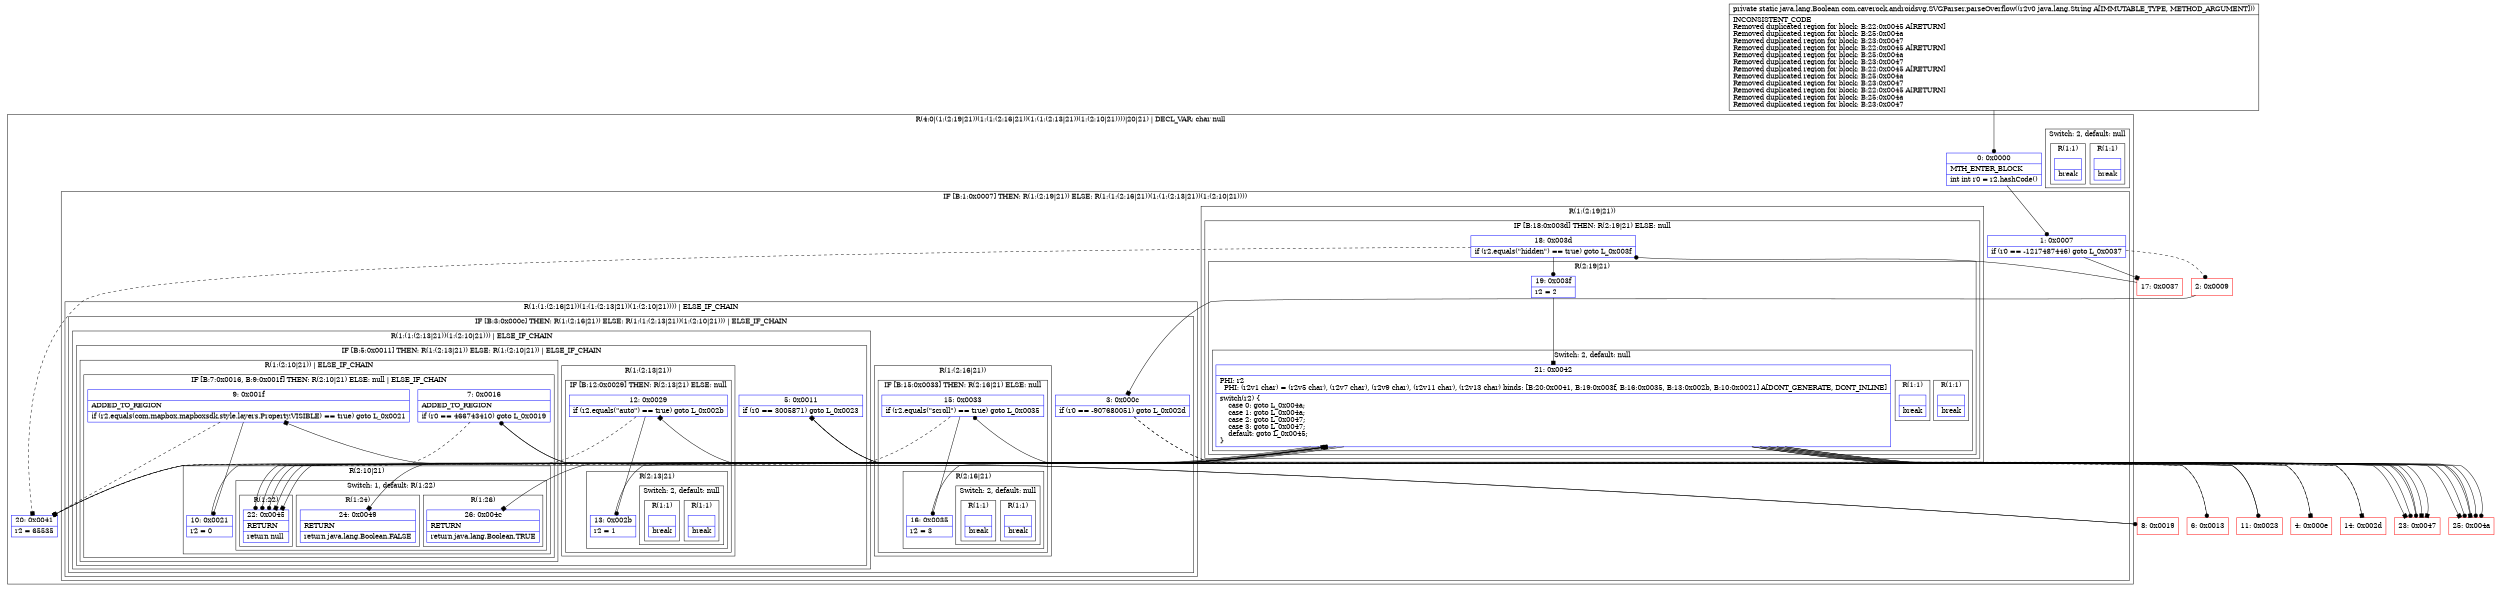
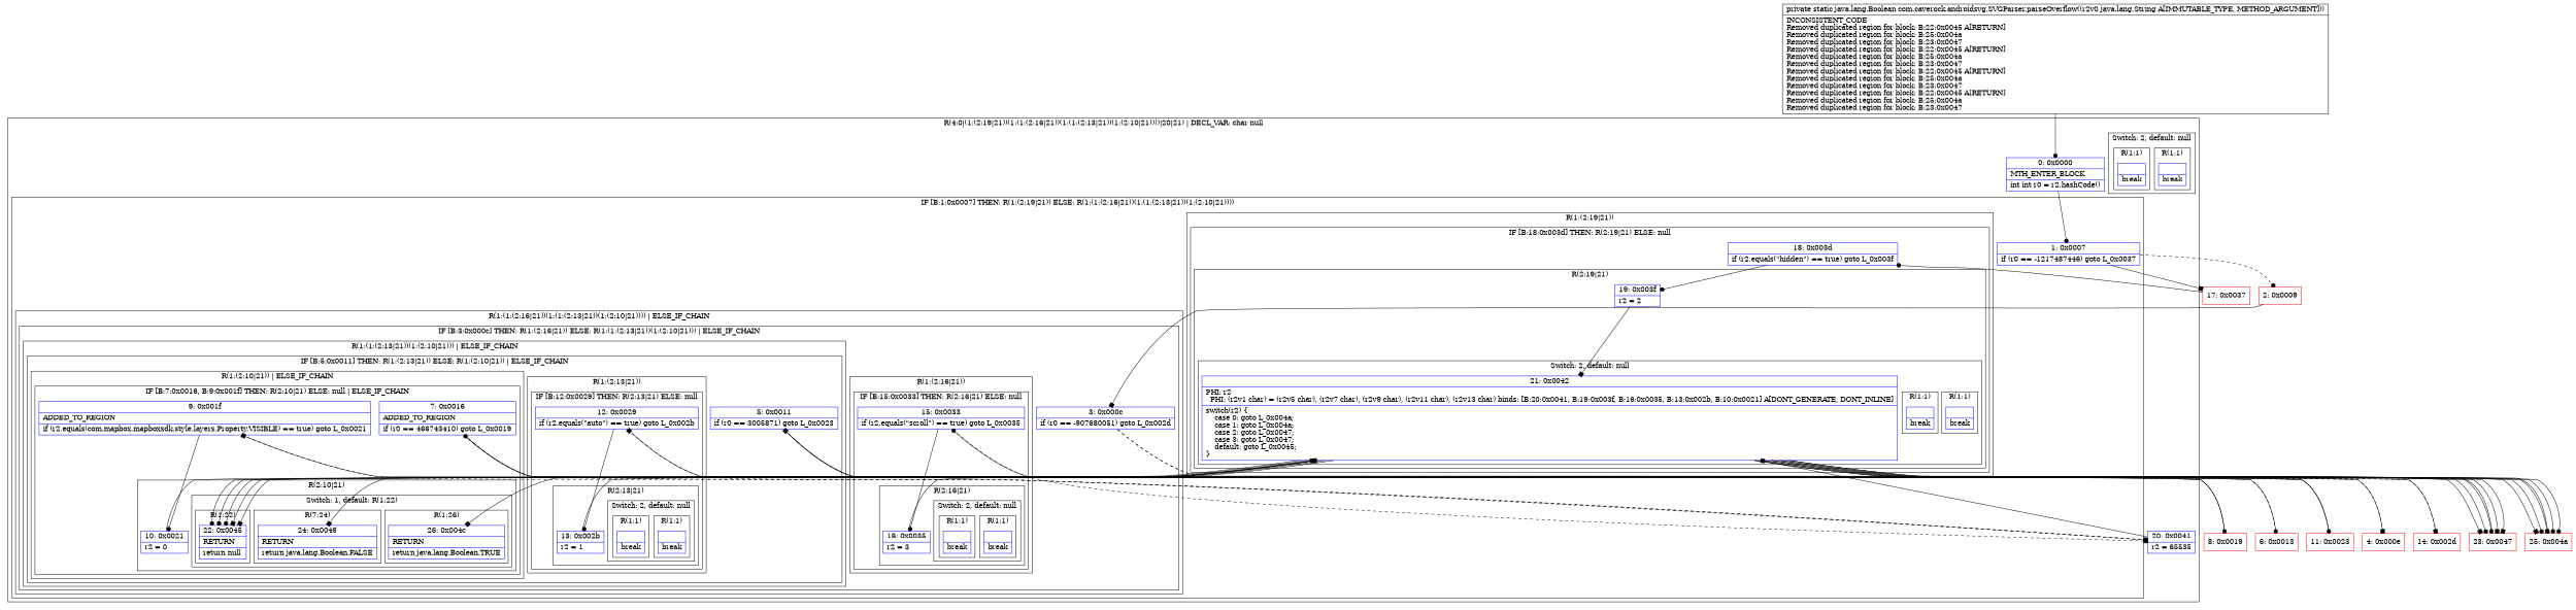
  digraph {
    node [color=blue shape=record]
    edge [arrowhead=box]
    n1 [label="{|break\l}"]
    n2 [label="{|break\l}"]
    n3 [label="{21\:\ 0x0042|PHI: r2 \l  PHI: (r2v1 char) = (r2v5 char), (r2v7 char), (r2v9 char), (r2v11 char), (r2v13 char) binds: [B:20:0x0041, B:19:0x003f, B:16:0x0035, B:13:0x002b, B:10:0x0021] A[DONT_GENERATE, DONT_INLINE]\l|switch(r2) \{\l    case 0: goto L_0x004a;\l    case 1: goto L_0x004a;\l    case 2: goto L_0x0047;\l    case 3: goto L_0x0047;\l    default: goto L_0x0045;\l\}\l}"]
    n4 [label="{19\:\ 0x003f|r2 = 2\l}"]
    n5 [label="{18\:\ 0x003d|if (r2.equals(\"hidden\") == true) goto L_0x003f\l}"]
    n6 [label="{|break\l}"]
    n7 [label="{|break\l}"]
    n8 [label="{16\:\ 0x0035|r2 = 3\l}"]
    n9 [label="{15\:\ 0x0033|if (r2.equals(\"scroll\") == true) goto L_0x0035\l}"]
    n10 [label="{|break\l}"]
    n11 [label="{|break\l}"]
    n12 [label="{13\:\ 0x002b|r2 = 1\l}"]
    n13 [label="{12\:\ 0x0029|if (r2.equals(\"auto\") == true) goto L_0x002b\l}"]
    n14 [label="{26\:\ 0x004c|RETURN\l|return java.lang.Boolean.TRUE\l}"]
    n15 [label="{24\:\ 0x0049|RETURN\l|return java.lang.Boolean.FALSE\l}"]
    n16 [label="{22\:\ 0x0045|RETURN\l|return null\l}"]
    n17 [label="{10\:\ 0x0021|r2 = 0\l}"]
    n18 [label="{7\:\ 0x0016|ADDED_TO_REGION\l|if (r0 == 466743410) goto L_0x0019\l}"]
    n19 [label="{9\:\ 0x001f|ADDED_TO_REGION\l|if (r2.equals(com.mapbox.mapboxsdk.style.layers.Property.VISIBLE) == true) goto L_0x0021\l}"]
    n20 [label="{5\:\ 0x0011|if (r0 == 3005871) goto L_0x0023\l}"]
    n21 [label="{3\:\ 0x000c|if (r0 == \-907680051) goto L_0x002d\l}"]
    n22 [label="{1\:\ 0x0007|if (r0 == \-1217487446) goto L_0x0037\l}"]
    n23 [label="{|break\l}"]
    n24 [label="{|break\l}"]
    n25 [label="{0\:\ 0x0000|MTH_ENTER_BLOCK\l|int int r0 = r2.hashCode()\l}"]
    n26 [label="{20\:\ 0x0041|r2 = 65535\l}"]
    n27 [color=red label="{23\:\ 0x0047}"]
    n28 [color=red label="{25\:\ 0x004a}"]
    n29 [color=red label="{8\:\ 0x0019}"]
    n30 [color=red label="{6\:\ 0x0013}"]
    n31 [color=red label="{11\:\ 0x0023}"]
    n32 [color=red label="{4\:\ 0x000e}"]
    n33 [color=red label="{14\:\ 0x002d}"]
    n34 [color=red label="{2\:\ 0x0009}"]
    n35 [color=red label="{17\:\ 0x0037}"]
    n36 [label="{private static java.lang.Boolean com.caverock.androidsvg.SVGParser.parseOverflow((r2v0 java.lang.String A[IMMUTABLE_TYPE, METHOD_ARGUMENT]))  | INCONSISTENT_CODE\lRemoved duplicated region for block: B:22:0x0045 A[RETURN]\lRemoved duplicated region for block: B:25:0x004a \lRemoved duplicated region for block: B:23:0x0047 \lRemoved duplicated region for block: B:22:0x0045 A[RETURN]\lRemoved duplicated region for block: B:25:0x004a \lRemoved duplicated region for block: B:23:0x0047 \lRemoved duplicated region for block: B:22:0x0045 A[RETURN]\lRemoved duplicated region for block: B:25:0x004a \lRemoved duplicated region for block: B:23:0x0047 \lRemoved duplicated region for block: B:22:0x0045 A[RETURN]\lRemoved duplicated region for block: B:25:0x004a \lRemoved duplicated region for block: B:23:0x0047 \l}" color=""]
    subgraph cluster_1 {
      label="R(4:0|(1:(2:19|21))(1:(1:(2:16|21))(1:(1:(2:13|21))(1:(2:10|21))))|20|21) | DECL_VAR: char null\l"
      n25
      n26
      subgraph cluster_2 {
        label="IF [B:1:0x0007] THEN: R(1:(2:19|21)) ELSE: R(1:(1:(2:16|21))(1:(1:(2:13|21))(1:(2:10|21))))"
        n22
        subgraph cluster_3 {
          label="R(1:(2:19|21))"
          subgraph cluster_4 {
            label="IF [B:18:0x003d] THEN: R(2:19|21) ELSE: null"
            n5
            subgraph cluster_5 {
              label="R(2:19|21)"
              n4
              subgraph cluster_6 {
                label="Switch: 2, default: null"
                n3
                subgraph cluster_7 {
                  label="R(1:1)"
                  n1
                }
                subgraph cluster_8 {
                  label="R(1:1)"
                  n2
                }
              }
            }
          }
        }
        subgraph cluster_9 {
          label="R(1:(1:(2:16|21))(1:(1:(2:13|21))(1:(2:10|21)))) | ELSE_IF_CHAIN\l"
          subgraph cluster_10 {
            label="IF [B:3:0x000c] THEN: R(1:(2:16|21)) ELSE: R(1:(1:(2:13|21))(1:(2:10|21))) | ELSE_IF_CHAIN\l"
            n21
            subgraph cluster_11 {
              label="R(1:(2:16|21))"
              subgraph cluster_12 {
                label="IF [B:15:0x0033] THEN: R(2:16|21) ELSE: null"
                n9
                subgraph cluster_13 {
                  label="R(2:16|21)"
                  n8
                  subgraph cluster_14 {
                    label="Switch: 2, default: null"
                    subgraph cluster_15 {
                      label="R(1:1)"
                      n6
                    }
                    subgraph cluster_16 {
                      label="R(1:1)"
                      n7
                    }
                  }
                }
              }
            }
            subgraph cluster_17 {
              label="R(1:(1:(2:13|21))(1:(2:10|21))) | ELSE_IF_CHAIN\l"
              subgraph cluster_18 {
                label="IF [B:5:0x0011] THEN: R(1:(2:13|21)) ELSE: R(1:(2:10|21)) | ELSE_IF_CHAIN\l"
                n20
                subgraph cluster_19 {
                  label="R(1:(2:13|21))"
                  subgraph cluster_20 {
                    label="IF [B:12:0x0029] THEN: R(2:13|21) ELSE: null"
                    n13
                    subgraph cluster_21 {
                      label="R(2:13|21)"
                      n12
                      subgraph cluster_22 {
                        label="Switch: 2, default: null"
                        subgraph cluster_23 {
                          label="R(1:1)"
                          n10
                        }
                        subgraph cluster_24 {
                          label="R(1:1)"
                          n11
                        }
                      }
                    }
                  }
                }
                subgraph cluster_25 {
                  label="R(1:(2:10|21)) | ELSE_IF_CHAIN\l"
                  subgraph cluster_26 {
                    label="IF [B:7:0x0016, B:9:0x001f] THEN: R(2:10|21) ELSE: null | ELSE_IF_CHAIN\l"
                    n18
                    n19
                    subgraph cluster_27 {
                      label="R(2:10|21)"
                      n17
                      subgraph cluster_28 {
                        label="Switch: 1, default: R(1:22)"
                        subgraph cluster_29 {
                          label="R(1:26)"
                          n14
                        }
                        subgraph cluster_30 {
-                         label="R(1:24)"
+                         label="R(7:24)"
                          n15
                        }
                        subgraph cluster_31 {
                          label="R(1:22)"
                          n16
                        }
                      }
                    }
                  }
                }
              }
            }
          }
        }
      }
      subgraph cluster_32 {
        label="Switch: 2, default: null"
        subgraph cluster_33 {
          label="R(1:1)"
          n23
        }
        subgraph cluster_34 {
          label="R(1:1)"
          n24
        }
      }
    }
    n3 -> n16 [arrowhead=dot]
    n3 -> n16 [arrowhead=dot]
    n3 -> n16 [arrowhead=dot]
    n3 -> n16
    n3 -> n16
    n3 -> n27
    n3 -> n27 [arrowhead=dot]
    n3 -> n27 [arrowhead=dot]
    n3 -> n27
    n3 -> n27
    n3 -> n28
    n3 -> n28 [arrowhead=dot]
    n3 -> n28
    n3 -> n28 [arrowhead=dot]
    n3 -> n28 [arrowhead=dot]
    n4 -> n3
    n5 -> n4 [arrowhead=dot]
-   n5 -> n26 [style=dashed]
    n8 -> n3
    n9 -> n8 [arrowhead=dot]
    n9 -> n26 [style=dashed]
    n12 -> n3
    n13 -> n12 [arrowhead=dot]
    n13 -> n26 [arrowhead=dot style=dashed]
    n17 -> n3
    n18 -> n26 [arrowhead=dot style=dashed]
    n18 -> n29 [arrowhead=dot]
    n19 -> n17 [arrowhead=dot]
    n19 -> n26 [style=dashed]
    n20 -> n30 [arrowhead=dot style=dashed]
    n20 -> n31 [arrowhead=dot]
    n21 -> n32 [style=dashed]
    n21 -> n33 [style=dashed]
    n22 -> n34 [arrowhead=dot style=dashed]
    n22 -> n35
    n25 -> n22 [arrowhead=dot]
    n26 -> n3
    n27 -> n15
    n28 -> n14
    n29 -> n19
    n30 -> n18 [arrowhead=dot]
    n31 -> n13
    n32 -> n20
    n33 -> n9 [arrowhead=dot]
    n34 -> n21
    n35 -> n5 [arrowhead=dot]
    n36 -> n25 [arrowhead=dot]
  }
